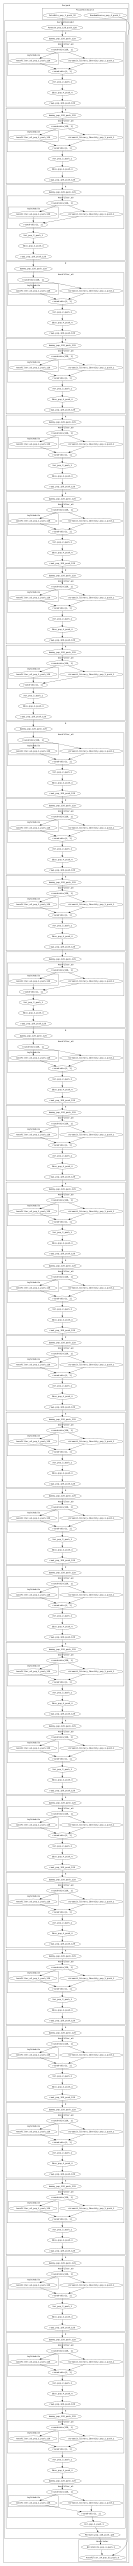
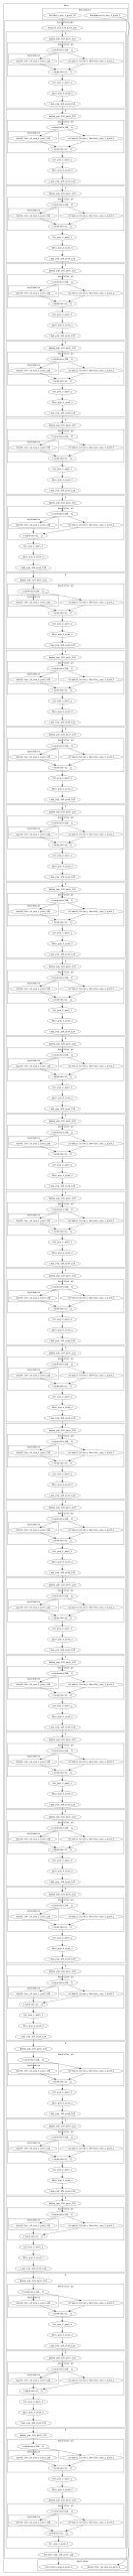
  digraph {
    fontname="Liberation Mono"
    node [fontname="Liberation Mono"]
    edge [fontname="Liberation Mono"]
    n1 [label=IntoBits_pop_1_push_32]
    n2 [label=RandomSource_pop_0_push_1]
    n3 [label=AnonFilter_a3_pop_1_push_128]
    n4 [label="roundrobin(128, 1)"]
    n5 [label=streamit_library_Identity_pop_1_push_1]
    n6 [label="roundrobin(1, 1)"]
    n7 [label=dummy_pop_128_push_129]
    n8 [label=rawL_pop_128_push_128]
    n9 [label=Xor_pop_2_push_1]
    n10 [label=Sbox_pop_4_push_4]
    n11 [label=AnonFilter_a3_pop_1_push_128]
    n12 [label="roundrobin(128, 1)"]
    n13 [label=streamit_library_Identity_pop_1_push_1]
    n14 [label="roundrobin(1, 1)"]
    n15 [label=dummy_pop_128_push_129]
    n16 [label=rawL_pop_128_push_128]
    n17 [label=Xor_pop_2_push_1]
    n18 [label=Sbox_pop_4_push_4]
    n19 [label=AnonFilter_a3_pop_1_push_128]
    n20 [label="roundrobin(128, 1)"]
    n21 [label=streamit_library_Identity_pop_1_push_1]
    n22 [label="roundrobin(1, 1)"]
    n23 [label=dummy_pop_128_push_129]
    n24 [label=rawL_pop_128_push_128]
    n25 [label=Xor_pop_2_push_1]
    n26 [label=Sbox_pop_4_push_4]
    n27 [label=AnonFilter_a3_pop_1_push_128]
    n28 [label="roundrobin(128, 1)"]
    n29 [label=streamit_library_Identity_pop_1_push_1]
    n30 [label="roundrobin(1, 1)"]
    n31 [label=dummy_pop_128_push_129]
    n32 [label=rawL_pop_128_push_128]
    n33 [label=Xor_pop_2_push_1]
    n34 [label=Sbox_pop_4_push_4]
    n35 [label=AnonFilter_a3_pop_1_push_128]
    n36 [label="roundrobin(128, 1)"]
    n37 [label=streamit_library_Identity_pop_1_push_1]
    n38 [label="roundrobin(1, 1)"]
    n39 [label=dummy_pop_128_push_129]
    n40 [label=rawL_pop_128_push_128]
    n41 [label=Xor_pop_2_push_1]
    n42 [label=Sbox_pop_4_push_4]
    n43 [label=AnonFilter_a3_pop_1_push_128]
    n44 [label="roundrobin(128, 1)"]
    n45 [label=streamit_library_Identity_pop_1_push_1]
    n46 [label="roundrobin(1, 1)"]
    n47 [label=dummy_pop_128_push_129]
    n48 [label=rawL_pop_128_push_128]
    n49 [label=Xor_pop_2_push_1]
    n50 [label=Sbox_pop_4_push_4]
    n51 [label=AnonFilter_a3_pop_1_push_128]
    n52 [label="roundrobin(128, 1)"]
    n53 [label=streamit_library_Identity_pop_1_push_1]
    n54 [label="roundrobin(1, 1)"]
    n55 [label=dummy_pop_128_push_129]
    n56 [label=rawL_pop_128_push_128]
    n57 [label=Xor_pop_2_push_1]
    n58 [label=Sbox_pop_4_push_4]
    n59 [label=AnonFilter_a3_pop_1_push_128]
    n60 [label="roundrobin(128, 1)"]
    n61 [label=streamit_library_Identity_pop_1_push_1]
    n62 [label="roundrobin(1, 1)"]
    n63 [label=dummy_pop_128_push_129]
    n64 [label=rawL_pop_128_push_128]
    n65 [label=Xor_pop_2_push_1]
    n66 [label=Sbox_pop_4_push_4]
    n67 [label=AnonFilter_a3_pop_1_push_128]
    n68 [label="roundrobin(128, 1)"]
    n69 [label=streamit_library_Identity_pop_1_push_1]
    n70 [label="roundrobin(1, 1)"]
    n71 [label=dummy_pop_128_push_129]
    n72 [label=rawL_pop_128_push_128]
    n73 [label=Xor_pop_2_push_1]
    n74 [label=Sbox_pop_4_push_4]
    n75 [label=AnonFilter_a3_pop_1_push_128]
    n76 [label="roundrobin(128, 1)"]
    n77 [label=streamit_library_Identity_pop_1_push_1]
    n78 [label="roundrobin(1, 1)"]
    n79 [label=dummy_pop_128_push_129]
    n80 [label=rawL_pop_128_push_128]
    n81 [label=Xor_pop_2_push_1]
    n82 [label=Sbox_pop_4_push_4]
    n83 [label=AnonFilter_a3_pop_1_push_128]
    n84 [label="roundrobin(128, 1)"]
    n85 [label=streamit_library_Identity_pop_1_push_1]
    n86 [label="roundrobin(1, 1)"]
    n87 [label=dummy_pop_128_push_129]
    n88 [label=rawL_pop_128_push_128]
    n89 [label=Xor_pop_2_push_1]
    n90 [label=Sbox_pop_4_push_4]
    n91 [label=AnonFilter_a3_pop_1_push_128]
    n92 [label="roundrobin(128, 1)"]
    n93 [label=streamit_library_Identity_pop_1_push_1]
    n94 [label="roundrobin(1, 1)"]
    n95 [label=dummy_pop_128_push_129]
    n96 [label=rawL_pop_128_push_128]
    n97 [label=Xor_pop_2_push_1]
    n98 [label=Sbox_pop_4_push_4]
    n99 [label=AnonFilter_a3_pop_1_push_128]
    n100 [label="roundrobin(128, 1)"]
    n101 [label=streamit_library_Identity_pop_1_push_1]
    n102 [label="roundrobin(1, 1)"]
    n103 [label=dummy_pop_128_push_129]
    n104 [label=rawL_pop_128_push_128]
    n105 [label=Xor_pop_2_push_1]
    n106 [label=Sbox_pop_4_push_4]
    n107 [label=AnonFilter_a3_pop_1_push_128]
    n108 [label="roundrobin(128, 1)"]
    n109 [label=streamit_library_Identity_pop_1_push_1]
    n110 [label="roundrobin(1, 1)"]
    n111 [label=dummy_pop_128_push_129]
    n112 [label=rawL_pop_128_push_128]
    n113 [label=Xor_pop_2_push_1]
    n114 [label=Sbox_pop_4_push_4]
    n115 [label=AnonFilter_a3_pop_1_push_128]
    n116 [label="roundrobin(128, 1)"]
    n117 [label=streamit_library_Identity_pop_1_push_1]
    n118 [label="roundrobin(1, 1)"]
    n119 [label=dummy_pop_128_push_129]
    n120 [label=rawL_pop_128_push_128]
    n121 [label=Xor_pop_2_push_1]
    n122 [label=Sbox_pop_4_push_4]
    n123 [label=AnonFilter_a3_pop_1_push_128]
    n124 [label="roundrobin(128, 1)"]
    n125 [label=streamit_library_Identity_pop_1_push_1]
    n126 [label="roundrobin(1, 1)"]
    n127 [label=dummy_pop_128_push_129]
    n128 [label=rawL_pop_128_push_128]
    n129 [label=Xor_pop_2_push_1]
    n130 [label=Sbox_pop_4_push_4]
    n131 [label=AnonFilter_a3_pop_1_push_128]
    n132 [label="roundrobin(128, 1)"]
    n133 [label=streamit_library_Identity_pop_1_push_1]
    n134 [label="roundrobin(1, 1)"]
    n135 [label=dummy_pop_128_push_129]
    n136 [label=rawL_pop_128_push_128]
    n137 [label=Xor_pop_2_push_1]
    n138 [label=Sbox_pop_4_push_4]
    n139 [label=AnonFilter_a3_pop_1_push_128]
    n140 [label="roundrobin(128, 1)"]
    n141 [label=streamit_library_Identity_pop_1_push_1]
    n142 [label="roundrobin(1, 1)"]
    n143 [label=dummy_pop_128_push_129]
    n144 [label=rawL_pop_128_push_128]
    n145 [label=Xor_pop_2_push_1]
    n146 [label=Sbox_pop_4_push_4]
    n147 [label=AnonFilter_a3_pop_1_push_128]
    n148 [label="roundrobin(128, 1)"]
    n149 [label=streamit_library_Identity_pop_1_push_1]
    n150 [label="roundrobin(1, 1)"]
    n151 [label=dummy_pop_128_push_129]
    n152 [label=rawL_pop_128_push_128]
    n153 [label=Xor_pop_2_push_1]
    n154 [label=Sbox_pop_4_push_4]
    n155 [label=AnonFilter_a3_pop_1_push_128]
    n156 [label="roundrobin(128, 1)"]
    n157 [label=streamit_library_Identity_pop_1_push_1]
    n158 [label="roundrobin(1, 1)"]
    n159 [label=dummy_pop_128_push_129]
    n160 [label=rawL_pop_128_push_128]
    n161 [label=Xor_pop_2_push_1]
    n162 [label=Sbox_pop_4_push_4]
    n163 [label=AnonFilter_a3_pop_1_push_128]
    n164 [label="roundrobin(128, 1)"]
    n165 [label=streamit_library_Identity_pop_1_push_1]
    n166 [label="roundrobin(1, 1)"]
    n167 [label=dummy_pop_128_push_129]
    n168 [label=rawL_pop_128_push_128]
    n169 [label=Xor_pop_2_push_1]
    n170 [label=Sbox_pop_4_push_4]
    n171 [label=AnonFilter_a3_pop_1_push_128]
    n172 [label="roundrobin(128, 1)"]
    n173 [label=streamit_library_Identity_pop_1_push_1]
    n174 [label="roundrobin(1, 1)"]
    n175 [label=dummy_pop_128_push_129]
    n176 [label=rawL_pop_128_push_128]
    n177 [label=Xor_pop_2_push_1]
    n178 [label=Sbox_pop_4_push_4]
    n179 [label=AnonFilter_a3_pop_1_push_128]
    n180 [label="roundrobin(128, 1)"]
    n181 [label=streamit_library_Identity_pop_1_push_1]
    n182 [label="roundrobin(1, 1)"]
    n183 [label=dummy_pop_128_push_129]
    n184 [label=rawL_pop_128_push_128]
    n185 [label=Xor_pop_2_push_1]
    n186 [label=Sbox_pop_4_push_4]
    n187 [label=AnonFilter_a3_pop_1_push_128]
    n188 [label="roundrobin(128, 1)"]
    n189 [label=streamit_library_Identity_pop_1_push_1]
    n190 [label="roundrobin(1, 1)"]
    n191 [label=dummy_pop_128_push_129]
    n192 [label=rawL_pop_128_push_128]
    n193 [label=Xor_pop_2_push_1]
    n194 [label=Sbox_pop_4_push_4]
    n195 [label=AnonFilter_a3_pop_1_push_128]
    n196 [label="roundrobin(128, 1)"]
    n197 [label=streamit_library_Identity_pop_1_push_1]
    n198 [label="roundrobin(1, 1)"]
    n199 [label=dummy_pop_128_push_129]
    n200 [label=rawL_pop_128_push_128]
    n201 [label=Xor_pop_2_push_1]
    n202 [label=Sbox_pop_4_push_4]
    n203 [label=AnonFilter_a3_pop_1_push_128]
    n204 [label="roundrobin(128, 1)"]
    n205 [label=streamit_library_Identity_pop_1_push_1]
    n206 [label="roundrobin(1, 1)"]
    n207 [label=dummy_pop_128_push_129]
    n208 [label=rawL_pop_128_push_128]
    n209 [label=Xor_pop_2_push_1]
    n210 [label=Sbox_pop_4_push_4]
    n211 [label=AnonFilter_a3_pop_1_push_128]
    n212 [label="roundrobin(128, 1)"]
    n213 [label=streamit_library_Identity_pop_1_push_1]
    n214 [label="roundrobin(1, 1)"]
    n215 [label=dummy_pop_128_push_129]
    n216 [label=rawL_pop_128_push_128]
    n217 [label=Xor_pop_2_push_1]
    n218 [label=Sbox_pop_4_push_4]
    n219 [label=AnonFilter_a3_pop_1_push_128]
    n220 [label="roundrobin(128, 1)"]
    n221 [label=streamit_library_Identity_pop_1_push_1]
    n222 [label="roundrobin(1, 1)"]
    n223 [label=dummy_pop_128_push_129]
    n224 [label=rawL_pop_128_push_128]
    n225 [label=Xor_pop_2_push_1]
    n226 [label=Sbox_pop_4_push_4]
    n227 [label=AnonFilter_a3_pop_1_push_128]
    n228 [label="roundrobin(128, 1)"]
    n229 [label=streamit_library_Identity_pop_1_push_1]
    n230 [label="roundrobin(1, 1)"]
    n231 [label=dummy_pop_128_push_129]
    n232 [label=rawL_pop_128_push_128]
    n233 [label=Xor_pop_2_push_1]
    n234 [label=Sbox_pop_4_push_4]
    n235 [label=AnonFilter_a3_pop_1_push_128]
    n236 [label="roundrobin(128, 1)"]
    n237 [label=streamit_library_Identity_pop_1_push_1]
    n238 [label="roundrobin(1, 1)"]
    n239 [label=dummy_pop_128_push_129]
    n240 [label=rawL_pop_128_push_128]
    n241 [label=Xor_pop_2_push_1]
    n242 [label=Sbox_pop_4_push_4]
    n243 [label=AnonFilter_a3_pop_1_push_128]
    n244 [label="roundrobin(128, 1)"]
    n245 [label=streamit_library_Identity_pop_1_push_1]
    n246 [label="roundrobin(1, 1)"]
    n247 [label=dummy_pop_128_push_129]
    n248 [label=rawL_pop_128_push_128]
    n249 [label=Xor_pop_2_push_1]
    n250 [label=Sbox_pop_4_push_4]
    n251 [label=AnonFilter_a3_pop_1_push_128]
    n252 [label="roundrobin(128, 1)"]
    n253 [label=streamit_library_Identity_pop_1_push_1]
    n254 [label="roundrobin(1, 1)"]
    n255 [label=AnonFilter_a3_pop_1_push_128]
    n256 [label="roundrobin(128, 1)"]
    n257 [label=streamit_library_Identity_pop_1_push_1]
    n258 [label="roundrobin(1, 1)"]
    n259 [label=dummy_pop_128_push_129]
    n260 [label=Xor_pop_2_push_1]
    n261 [label=Xor_pop_2_push_1]
    n262 [label=Sbox_pop_4_push_4]
    n263 [label=dummy_pop_128_push_129]
    n264 [label=Permute_pop_128_push_128]
    n265 [label=Permute_pop_128_push_128]
    n266 [label=BitstoInts_pop_4_push_1]
    n267 [label=AnonFilter_a4_pop_32_push_0]
    subgraph cluster_1 {
-     label=Serpent
+     label=Sbox
      subgraph cluster_2 {
-       label=PlainTextSource
+       label=BitstoInts
        n1
        n2
      }
      subgraph cluster_3 {
        label=SerpentEncoder
        n264
        n265
        subgraph cluster_4 {
          label=R
          n7
          n8
          n9
          n10
          subgraph cluster_5 {
            label=AnonFilter_a0
            n4
            n5
            n6
            subgraph cluster_6 {
              label=KeySchedule
              n3
            }
          }
        }
        subgraph cluster_7 {
          label=R
          n15
          n16
          n17
          n18
          subgraph cluster_8 {
            label=AnonFilter_a0
            n12
            n13
            n14
            subgraph cluster_9 {
              label=KeySchedule
              n11
            }
          }
        }
        subgraph cluster_10 {
          label=R
          n23
          n24
          n25
          n26
          subgraph cluster_11 {
            label=AnonFilter_a0
            n20
            n21
            n22
            subgraph cluster_12 {
              label=KeySchedule
              n19
            }
          }
        }
        subgraph cluster_13 {
          label=R
          n31
          n32
          n33
          n34
          subgraph cluster_14 {
            label=AnonFilter_a0
            n28
            n29
            n30
            subgraph cluster_15 {
              label=KeySchedule
              n27
            }
          }
        }
        subgraph cluster_16 {
          label=R
          n39
          n40
          n41
          n42
          subgraph cluster_17 {
            label=AnonFilter_a0
            n36
            n37
            n38
            subgraph cluster_18 {
              label=KeySchedule
              n35
            }
          }
        }
        subgraph cluster_19 {
          label=R
          n47
          n48
          n49
          n50
          subgraph cluster_20 {
            label=AnonFilter_a0
            n44
            n45
            n46
            subgraph cluster_21 {
              label=KeySchedule
              n43
            }
          }
        }
        subgraph cluster_22 {
          label=R
          n55
          n56
          n57
          n58
          subgraph cluster_23 {
            label=AnonFilter_a0
            n52
            n53
            n54
            subgraph cluster_24 {
              label=KeySchedule
              n51
            }
          }
        }
        subgraph cluster_25 {
          label=R
          n63
          n64
          n65
          n66
          subgraph cluster_26 {
            label=AnonFilter_a0
            n60
            n61
            n62
            subgraph cluster_27 {
              label=KeySchedule
              n59
            }
          }
        }
        subgraph cluster_28 {
          label=R
          n71
          n72
          n73
          n74
          subgraph cluster_29 {
            label=AnonFilter_a0
            n68
            n69
            n70
            subgraph cluster_30 {
              label=KeySchedule
              n67
            }
          }
        }
        subgraph cluster_31 {
          label=R
          n79
          n80
          n81
          n82
          subgraph cluster_32 {
            label=AnonFilter_a0
            n76
            n77
            n78
            subgraph cluster_33 {
              label=KeySchedule
              n75
            }
          }
        }
        subgraph cluster_34 {
          label=R
          n87
          n88
          n89
          n90
          subgraph cluster_35 {
            label=AnonFilter_a0
            n84
            n85
            n86
            subgraph cluster_36 {
              label=KeySchedule
              n83
            }
          }
        }
        subgraph cluster_37 {
          label=R
          n95
          n96
          n97
          n98
          subgraph cluster_38 {
            label=AnonFilter_a0
            n92
            n93
            n94
            subgraph cluster_39 {
              label=KeySchedule
              n91
            }
          }
        }
        subgraph cluster_40 {
          label=R
          n103
          n104
          n105
          n106
          subgraph cluster_41 {
            label=AnonFilter_a0
            n100
            n101
            n102
            subgraph cluster_42 {
              label=KeySchedule
              n99
            }
          }
        }
        subgraph cluster_43 {
          label=R
          n111
          n112
          n113
          n114
          subgraph cluster_44 {
            label=AnonFilter_a0
            n108
            n109
            n110
            subgraph cluster_45 {
              label=KeySchedule
              n107
            }
          }
        }
        subgraph cluster_46 {
          label=R
          n119
          n120
          n121
          n122
          subgraph cluster_47 {
            label=AnonFilter_a0
            n116
            n117
            n118
            subgraph cluster_48 {
              label=KeySchedule
              n115
            }
          }
        }
        subgraph cluster_49 {
          label=R
          n127
          n128
          n129
          n130
          subgraph cluster_50 {
            label=AnonFilter_a0
            n124
            n125
            n126
            subgraph cluster_51 {
              label=KeySchedule
              n123
            }
          }
        }
        subgraph cluster_52 {
          label=R
          n135
          n136
          n137
          n138
          subgraph cluster_53 {
            label=AnonFilter_a0
            n132
            n133
            n134
            subgraph cluster_54 {
              label=KeySchedule
              n131
            }
          }
        }
        subgraph cluster_55 {
          label=R
          n143
          n144
          n145
          n146
          subgraph cluster_56 {
            label=AnonFilter_a0
            n140
            n141
            n142
            subgraph cluster_57 {
              label=KeySchedule
              n139
            }
          }
        }
        subgraph cluster_58 {
          label=R
          n151
          n152
          n153
          n154
          subgraph cluster_59 {
            label=AnonFilter_a0
            n148
            n149
            n150
            subgraph cluster_60 {
              label=KeySchedule
              n147
            }
          }
        }
        subgraph cluster_61 {
          label=R
          n159
          n160
          n161
          n162
          subgraph cluster_62 {
            label=AnonFilter_a0
            n156
            n157
            n158
            subgraph cluster_63 {
              label=KeySchedule
              n155
            }
          }
        }
        subgraph cluster_64 {
          label=R
          n167
          n168
          n169
          n170
          subgraph cluster_65 {
            label=AnonFilter_a0
            n164
            n165
            n166
            subgraph cluster_66 {
              label=KeySchedule
              n163
            }
          }
        }
        subgraph cluster_67 {
          label=R
          n175
          n176
          n177
          n178
          subgraph cluster_68 {
            label=AnonFilter_a0
            n172
            n173
            n174
            subgraph cluster_69 {
              label=KeySchedule
              n171
            }
          }
        }
        subgraph cluster_70 {
          label=R
          n183
          n184
          n185
          n186
          subgraph cluster_71 {
            label=AnonFilter_a0
            n180
            n181
            n182
            subgraph cluster_72 {
              label=KeySchedule
              n179
            }
          }
        }
        subgraph cluster_73 {
          label=R
          n191
          n192
          n193
          n194
          subgraph cluster_74 {
            label=AnonFilter_a0
            n188
            n189
            n190
            subgraph cluster_75 {
              label=KeySchedule
              n187
            }
          }
        }
        subgraph cluster_76 {
          label=R
          n199
          n200
          n201
          n202
          subgraph cluster_77 {
            label=AnonFilter_a0
            n196
            n197
            n198
            subgraph cluster_78 {
              label=KeySchedule
              n195
            }
          }
        }
        subgraph cluster_79 {
          label=R
          n207
          n208
          n209
          n210
          subgraph cluster_80 {
            label=AnonFilter_a0
            n204
            n205
            n206
            subgraph cluster_81 {
              label=KeySchedule
              n203
            }
          }
        }
        subgraph cluster_82 {
          label=R
          n215
          n216
          n217
          n218
          subgraph cluster_83 {
            label=AnonFilter_a0
            n212
            n213
            n214
            subgraph cluster_84 {
              label=KeySchedule
              n211
            }
          }
        }
        subgraph cluster_85 {
          label=R
          n223
          n224
          n225
          n226
          subgraph cluster_86 {
            label=AnonFilter_a0
            n220
            n221
            n222
            subgraph cluster_87 {
              label=KeySchedule
              n219
            }
          }
        }
        subgraph cluster_88 {
          label=R
          n231
          n232
          n233
          n234
          subgraph cluster_89 {
            label=AnonFilter_a0
            n228
            n229
            n230
            subgraph cluster_90 {
              label=KeySchedule
              n227
            }
          }
        }
        subgraph cluster_91 {
          label=R
          n239
          n240
          n241
          n242
          subgraph cluster_92 {
            label=AnonFilter_a0
            n236
            n237
            n238
            subgraph cluster_93 {
              label=KeySchedule
              n235
            }
          }
        }
        subgraph cluster_94 {
          label=R
          n247
          n248
          n249
          n250
          subgraph cluster_95 {
            label=AnonFilter_a0
            n244
            n245
            n246
            subgraph cluster_96 {
              label=KeySchedule
              n243
            }
          }
        }
        subgraph cluster_97 {
          label=R
          n259
          n260
          n261
          n262
          n263
          subgraph cluster_98 {
            label=AnonFilter_a0
            n252
            n253
            n254
            subgraph cluster_99 {
              label=KeySchedule
              n251
            }
          }
          subgraph cluster_100 {
            label=AnonFilter_a1
            n256
            n257
            n258
            subgraph cluster_101 {
              label=KeySchedule
              n255
            }
          }
        }
      }
      subgraph cluster_102 {
        label=HexPrinter
        n266
        n267
      }
    }
    n1 -> n264
    n2 -> n267
    n3 -> n6
    n4 -> n3
    n4 -> n5
    n5 -> n6
    n6 -> n9
    n7 -> n4
    n8 -> n15
    n9 -> n10
    n10 -> n8
    n11 -> n14
    n12 -> n11
    n12 -> n13
    n13 -> n14
    n14 -> n17
    n15 -> n12
    n16 -> n23
    n17 -> n18
    n18 -> n16
    n19 -> n22
    n20 -> n19
    n20 -> n21
    n21 -> n22
    n22 -> n25
    n23 -> n20
    n24 -> n31
    n25 -> n26
    n26 -> n24
    n27 -> n30
    n28 -> n27
    n28 -> n29
    n29 -> n30
    n30 -> n33
    n31 -> n28
    n32 -> n39
    n33 -> n34
    n34 -> n32
    n35 -> n38
    n36 -> n35
    n36 -> n37
    n37 -> n38
    n38 -> n41
    n39 -> n36
    n40 -> n47
    n41 -> n42
    n42 -> n40
    n43 -> n46
    n44 -> n43
    n44 -> n45
    n45 -> n46
    n46 -> n49
    n47 -> n44
    n48 -> n55
    n49 -> n50
    n50 -> n48
    n51 -> n54
    n52 -> n51
    n52 -> n53
    n53 -> n54
    n54 -> n57
    n55 -> n52
    n56 -> n63
    n57 -> n58
    n58 -> n56
    n59 -> n62
    n60 -> n59
    n60 -> n61
    n61 -> n62
    n62 -> n65
    n63 -> n60
    n64 -> n71
    n65 -> n66
    n66 -> n64
    n67 -> n70
    n68 -> n67
    n68 -> n69
    n69 -> n70
    n70 -> n73
    n71 -> n68
    n72 -> n79
    n73 -> n74
    n74 -> n72
    n75 -> n78
    n76 -> n75
    n76 -> n77
    n77 -> n78
    n78 -> n81
    n79 -> n76
    n80 -> n87
    n81 -> n82
    n82 -> n80
    n83 -> n86
    n84 -> n83
    n84 -> n85
    n85 -> n86
    n86 -> n89
    n87 -> n84
    n88 -> n95
    n89 -> n90
    n90 -> n88
    n91 -> n94
    n92 -> n91
    n92 -> n93
    n93 -> n94
    n94 -> n97
    n95 -> n92
    n96 -> n103
    n97 -> n98
    n98 -> n96
    n99 -> n102
    n100 -> n99
    n100 -> n101
    n101 -> n102
    n102 -> n105
    n103 -> n100
    n104 -> n111
    n105 -> n106
    n106 -> n104
    n107 -> n110
    n108 -> n107
    n108 -> n109
    n109 -> n110
    n110 -> n113
    n111 -> n108
    n112 -> n119
    n113 -> n114
    n114 -> n112
    n115 -> n118
    n116 -> n115
    n116 -> n117
    n117 -> n118
    n118 -> n121
    n119 -> n116
    n120 -> n127
    n121 -> n122
    n122 -> n120
    n123 -> n126
    n124 -> n123
    n124 -> n125
    n125 -> n126
    n126 -> n129
    n127 -> n124
    n128 -> n135
    n129 -> n130
    n130 -> n128
    n131 -> n134
    n132 -> n131
    n132 -> n133
    n133 -> n134
    n134 -> n137
    n135 -> n132
    n136 -> n143
    n137 -> n138
    n138 -> n136
    n139 -> n142
    n140 -> n139
    n140 -> n141
    n141 -> n142
    n142 -> n145
    n143 -> n140
    n144 -> n159
    n145 -> n146
    n146 -> n144
    n147 -> n150
    n148 -> n147
    n148 -> n149
    n149 -> n150
    n150 -> n153
    n151 -> n148
    n152 -> n191
    n153 -> n154
    n154 -> n152
    n155 -> n158
    n156 -> n155
    n156 -> n157
    n157 -> n158
    n158 -> n161
    n159 -> n156
    n160 -> n167
    n161 -> n162
    n162 -> n160
    n163 -> n166
    n164 -> n163
    n164 -> n165
    n165 -> n166
    n166 -> n169
    n167 -> n164
    n168 -> n175
    n169 -> n170
    n170 -> n168
    n171 -> n174
    n172 -> n171
    n172 -> n173
    n173 -> n174
    n174 -> n177
    n175 -> n172
    n176 -> n183
    n177 -> n178
    n178 -> n176
    n179 -> n182
    n180 -> n179
    n180 -> n181
    n181 -> n182
    n182 -> n185
    n183 -> n180
    n184 -> n151
    n185 -> n186
    n186 -> n184
    n187 -> n190
    n188 -> n187
    n188 -> n189
    n189 -> n190
    n190 -> n193
    n191 -> n188
    n192 -> n199
    n193 -> n194
    n194 -> n192
    n195 -> n198
    n196 -> n195
    n196 -> n197
    n197 -> n198
    n198 -> n201
    n199 -> n196
    n200 -> n207
    n201 -> n202
    n202 -> n200
    n203 -> n206
    n204 -> n203
    n204 -> n205
    n205 -> n206
    n206 -> n209
    n207 -> n204
    n208 -> n215
    n209 -> n210
    n210 -> n208
    n211 -> n214
    n212 -> n211
    n212 -> n213
    n213 -> n214
    n214 -> n217
    n215 -> n212
    n216 -> n223
    n217 -> n218
    n218 -> n216
    n219 -> n222
    n220 -> n219
    n220 -> n221
    n221 -> n222
    n222 -> n225
    n223 -> n220
    n224 -> n231
    n225 -> n226
    n226 -> n224
    n227 -> n230
    n228 -> n227
    n228 -> n229
    n229 -> n230
    n230 -> n233
    n231 -> n228
    n232 -> n239
    n233 -> n234
    n234 -> n232
    n235 -> n238
    n236 -> n235
    n236 -> n237
    n237 -> n238
    n238 -> n241
    n239 -> n236
    n240 -> n247
    n241 -> n242
    n242 -> n240
    n243 -> n246
    n244 -> n243
    n244 -> n245
    n245 -> n246
    n246 -> n249
    n247 -> n244
    n248 -> n259
    n249 -> n250
    n250 -> n248
    n251 -> n254
    n252 -> n251
    n252 -> n253
    n253 -> n254
    n254 -> n261
    n255 -> n258
    n256 -> n255
    n256 -> n257
    n257 -> n258
    n258 -> n260
    n259 -> n252
    n260 -> n265
    n261 -> n262
    n262 -> n263
    n263 -> n256
    n264 -> n7
    n265 -> n266
-   n266 -> n267
  }
